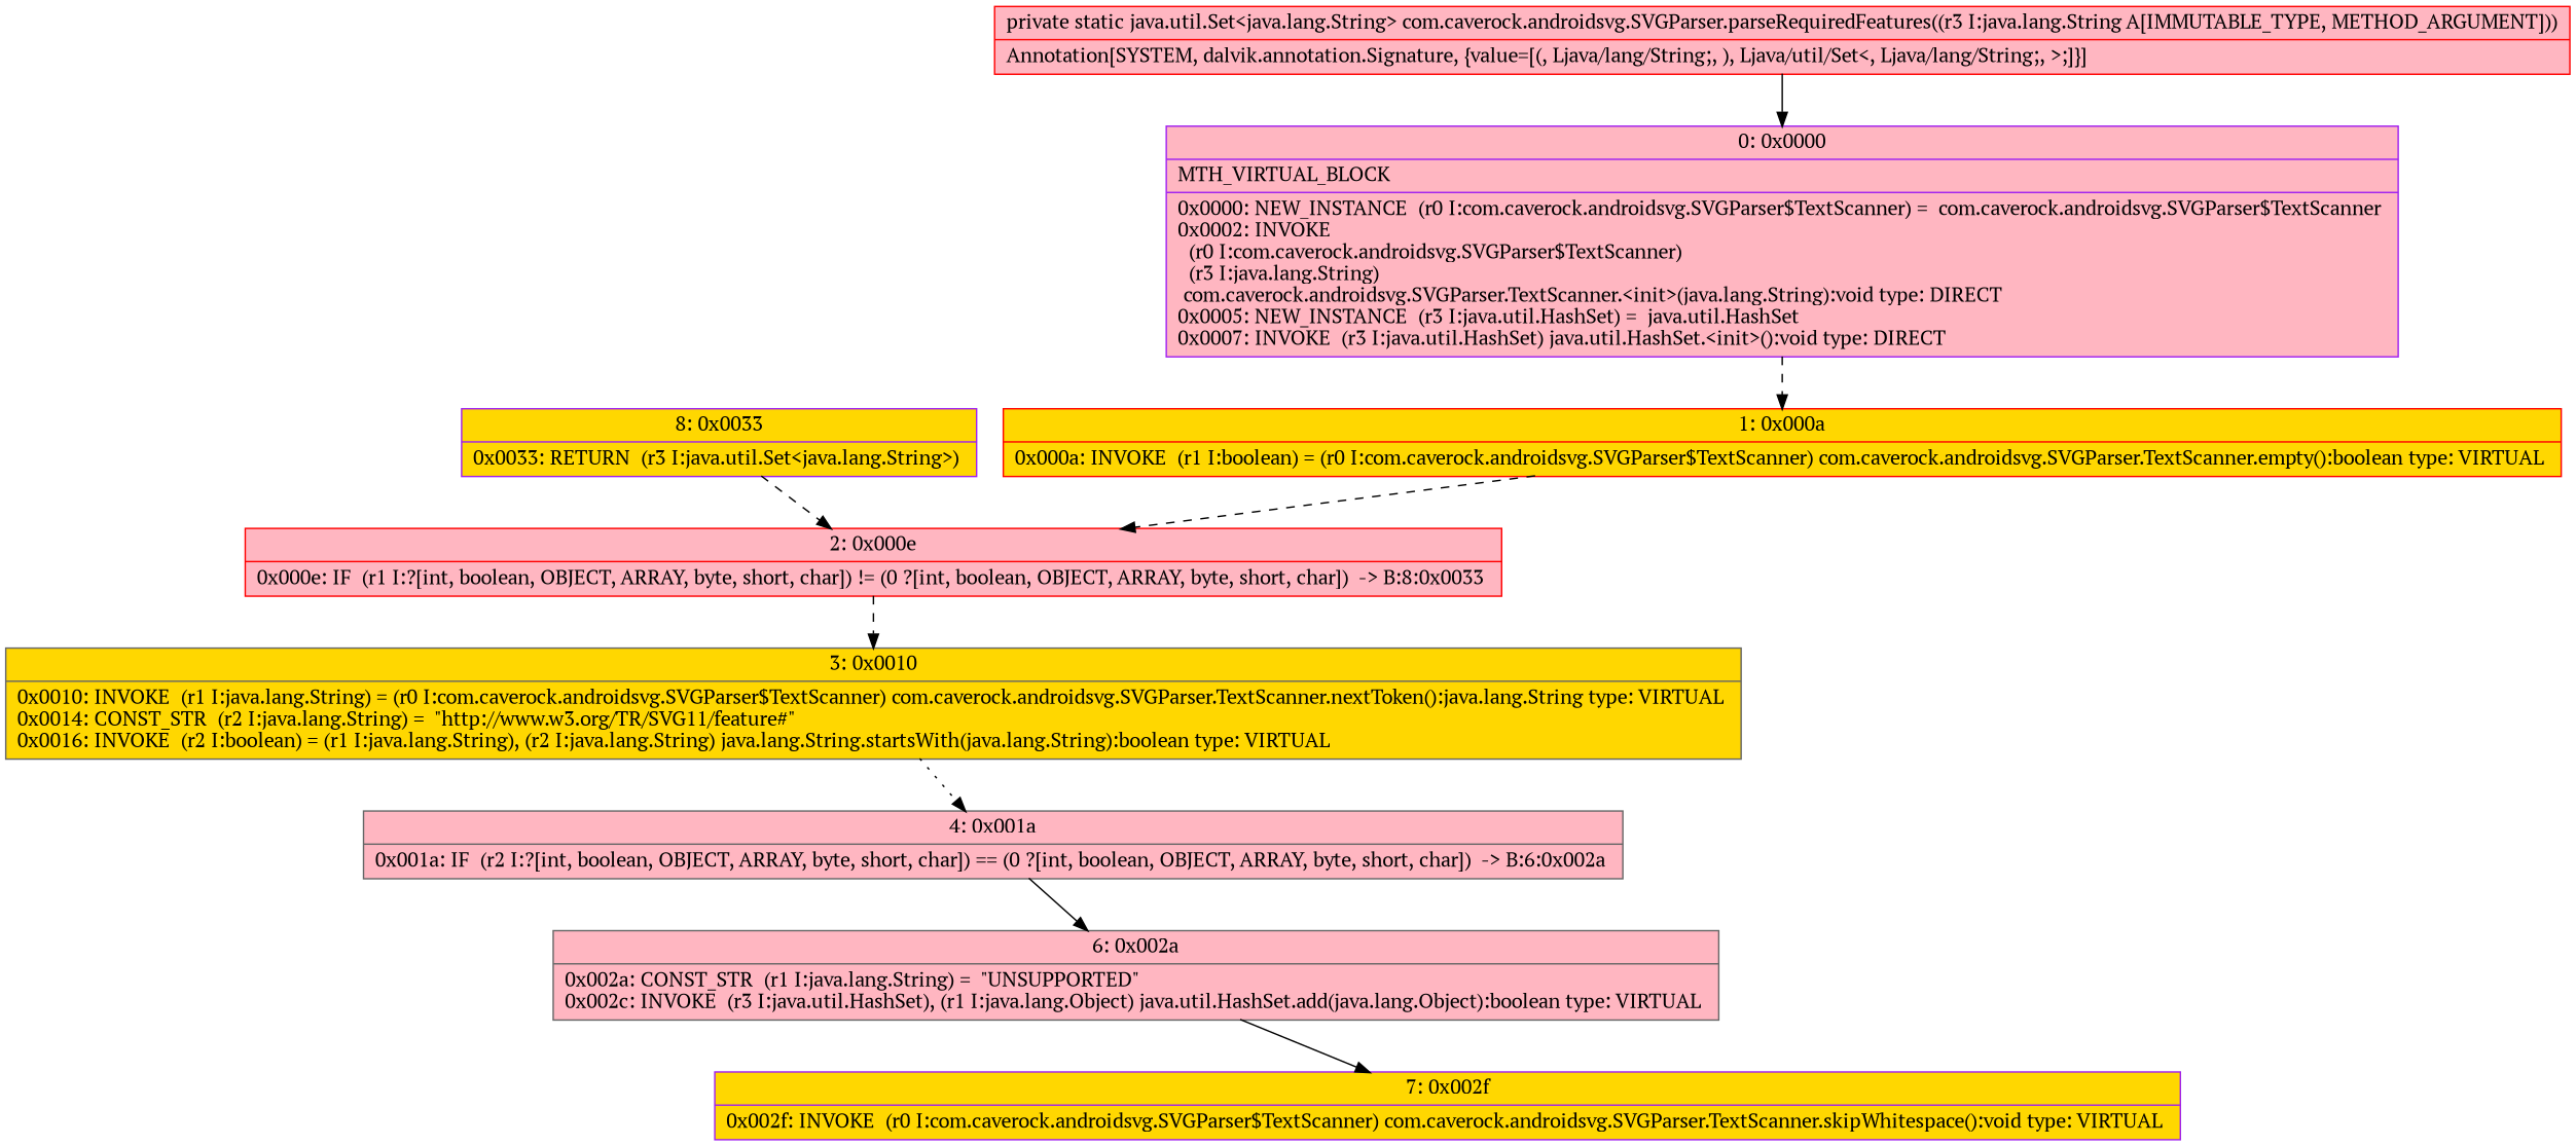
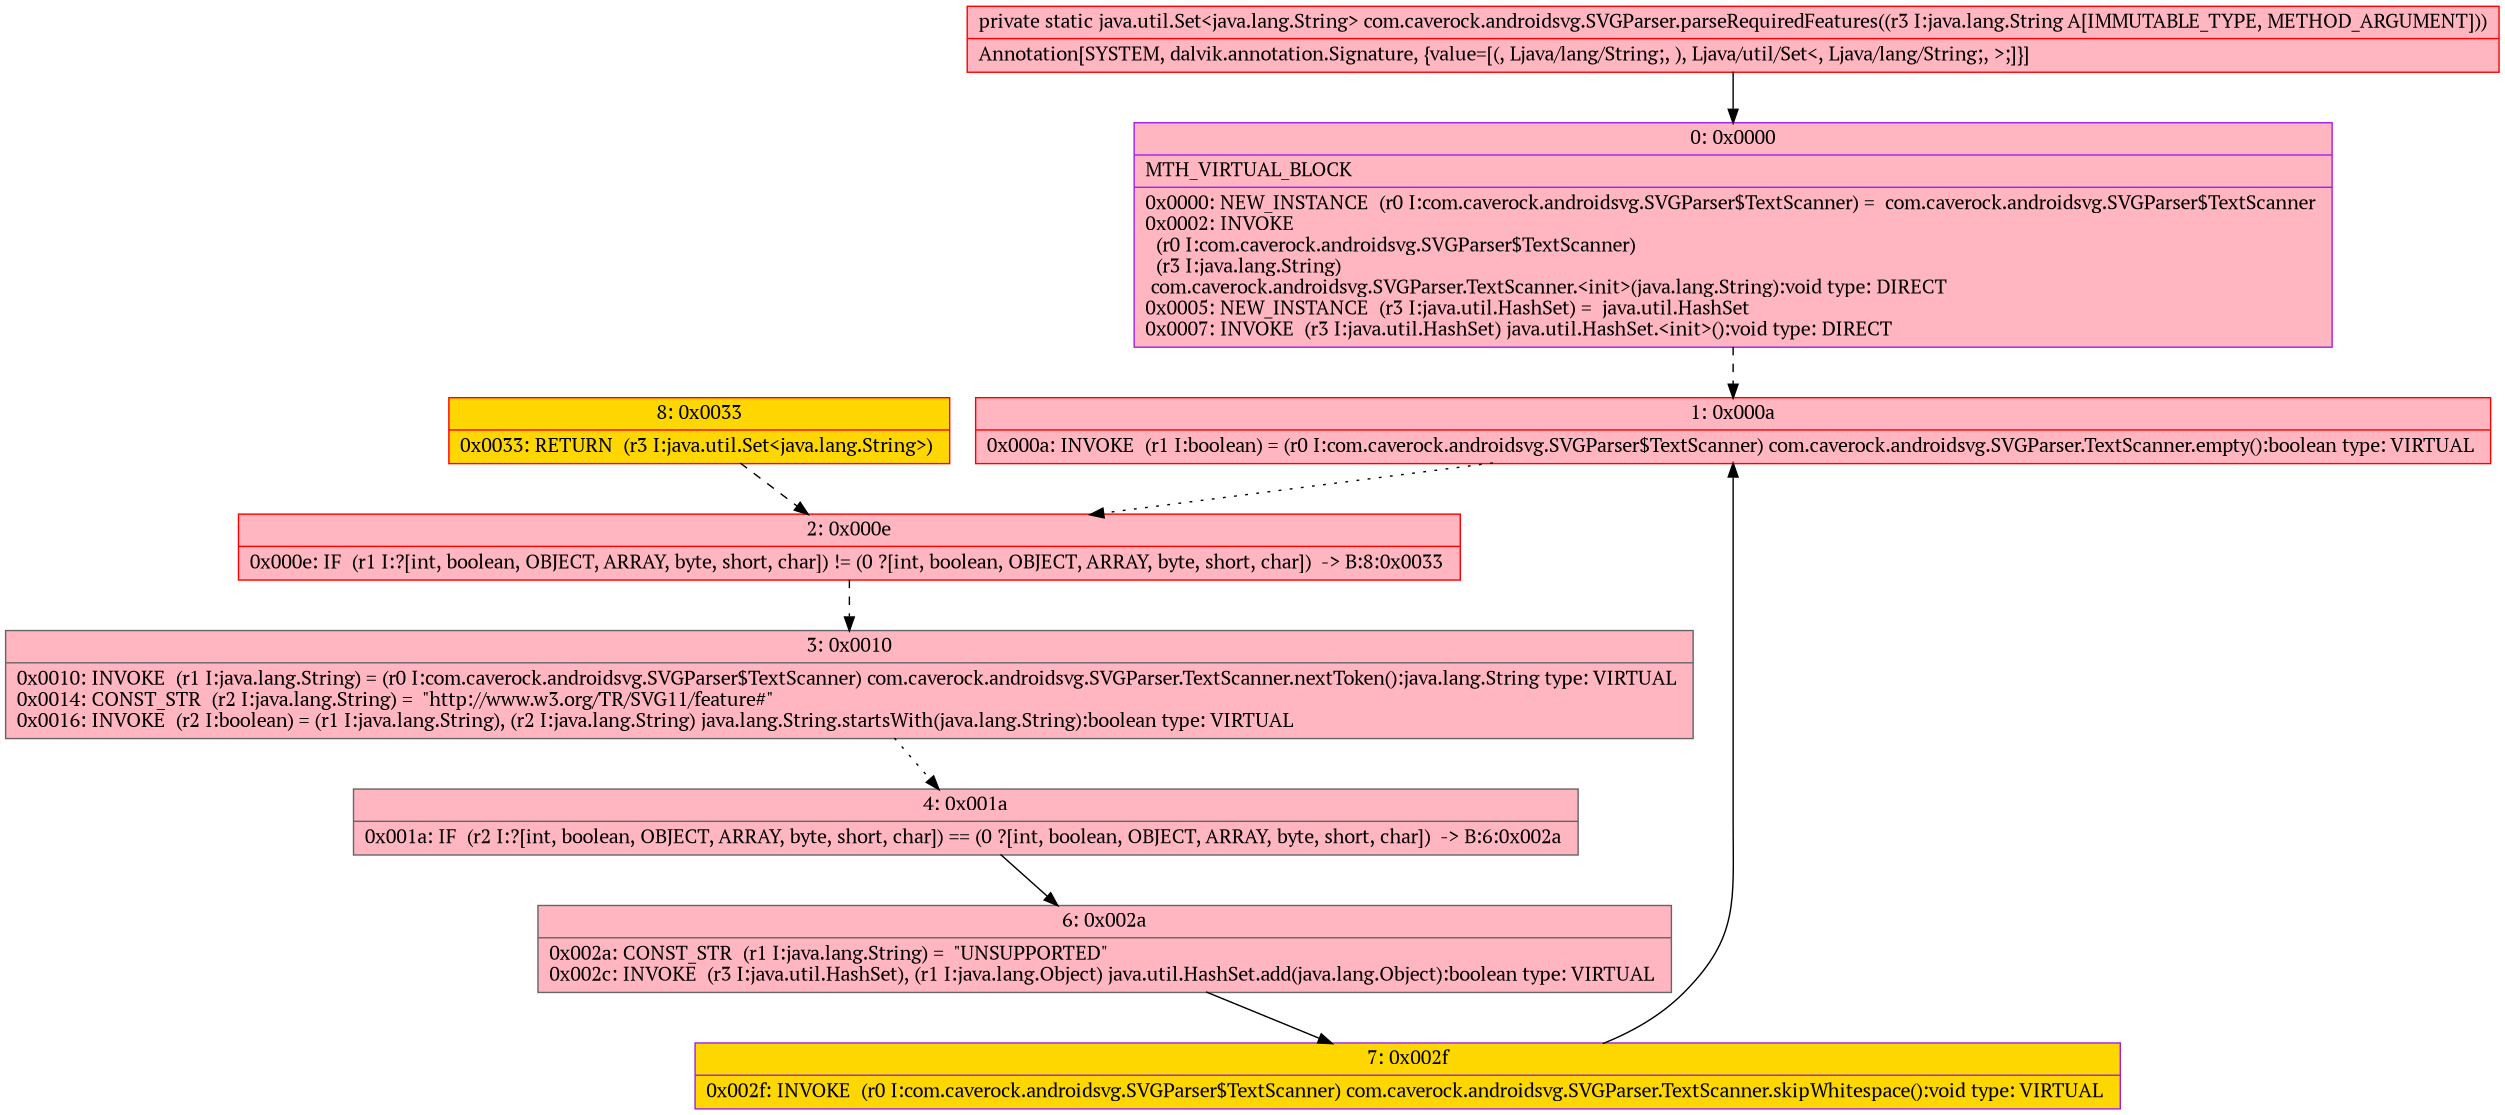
  digraph {
    fontname="PT Serif"
    node [color=red fillcolor=lightpink fontname="PT Serif" shape=record style=filled]
    edge [fontname="PT Serif" style=solid]
    n1 [color=purple label="{0\:\ 0x0000|MTH_VIRTUAL_BLOCK\l|0x0000: NEW_INSTANCE  (r0 I:com.caverock.androidsvg.SVGParser$TextScanner) =  com.caverock.androidsvg.SVGParser$TextScanner \l0x0002: INVOKE  \l  (r0 I:com.caverock.androidsvg.SVGParser$TextScanner)\l  (r3 I:java.lang.String)\l com.caverock.androidsvg.SVGParser.TextScanner.\<init\>(java.lang.String):void type: DIRECT \l0x0005: NEW_INSTANCE  (r3 I:java.util.HashSet) =  java.util.HashSet \l0x0007: INVOKE  (r3 I:java.util.HashSet) java.util.HashSet.\<init\>():void type: DIRECT \l}"]
-   n2 [fillcolor=gold label="{1\:\ 0x000a|0x000a: INVOKE  (r1 I:boolean) = (r0 I:com.caverock.androidsvg.SVGParser$TextScanner) com.caverock.androidsvg.SVGParser.TextScanner.empty():boolean type: VIRTUAL \l}"]
+   n2 [label="{1\:\ 0x000a|0x000a: INVOKE  (r1 I:boolean) = (r0 I:com.caverock.androidsvg.SVGParser$TextScanner) com.caverock.androidsvg.SVGParser.TextScanner.empty():boolean type: VIRTUAL \l}"]
    n3 [label="{2\:\ 0x000e|0x000e: IF  (r1 I:?[int, boolean, OBJECT, ARRAY, byte, short, char]) != (0 ?[int, boolean, OBJECT, ARRAY, byte, short, char])  \-\> B:8:0x0033 \l}"]
-   n4 [color=gray40 fillcolor=gold label="{3\:\ 0x0010|0x0010: INVOKE  (r1 I:java.lang.String) = (r0 I:com.caverock.androidsvg.SVGParser$TextScanner) com.caverock.androidsvg.SVGParser.TextScanner.nextToken():java.lang.String type: VIRTUAL \l0x0014: CONST_STR  (r2 I:java.lang.String) =  \"http:\/\/www.w3.org\/TR\/SVG11\/feature#\" \l0x0016: INVOKE  (r2 I:boolean) = (r1 I:java.lang.String), (r2 I:java.lang.String) java.lang.String.startsWith(java.lang.String):boolean type: VIRTUAL \l}"]
+   n4 [color=gray40 label="{3\:\ 0x0010|0x0010: INVOKE  (r1 I:java.lang.String) = (r0 I:com.caverock.androidsvg.SVGParser$TextScanner) com.caverock.androidsvg.SVGParser.TextScanner.nextToken():java.lang.String type: VIRTUAL \l0x0014: CONST_STR  (r2 I:java.lang.String) =  \"http:\/\/www.w3.org\/TR\/SVG11\/feature#\" \l0x0016: INVOKE  (r2 I:boolean) = (r1 I:java.lang.String), (r2 I:java.lang.String) java.lang.String.startsWith(java.lang.String):boolean type: VIRTUAL \l}"]
    n5 [color=gray40 label="{4\:\ 0x001a|0x001a: IF  (r2 I:?[int, boolean, OBJECT, ARRAY, byte, short, char]) == (0 ?[int, boolean, OBJECT, ARRAY, byte, short, char])  \-\> B:6:0x002a \l}"]
-   n6 [color=purple fillcolor=gold label="{8\:\ 0x0033|0x0033: RETURN  (r3 I:java.util.Set\<java.lang.String\>) \l}"]
+   n6 [fillcolor=gold label="{8\:\ 0x0033|0x0033: RETURN  (r3 I:java.util.Set\<java.lang.String\>) \l}"]
    n7 [color=gray40 label="{6\:\ 0x002a|0x002a: CONST_STR  (r1 I:java.lang.String) =  \"UNSUPPORTED\" \l0x002c: INVOKE  (r3 I:java.util.HashSet), (r1 I:java.lang.Object) java.util.HashSet.add(java.lang.Object):boolean type: VIRTUAL \l}"]
    n8 [color=purple fillcolor=gold label="{7\:\ 0x002f|0x002f: INVOKE  (r0 I:com.caverock.androidsvg.SVGParser$TextScanner) com.caverock.androidsvg.SVGParser.TextScanner.skipWhitespace():void type: VIRTUAL \l}"]
    n9 [label="{private static java.util.Set\<java.lang.String\> com.caverock.androidsvg.SVGParser.parseRequiredFeatures((r3 I:java.lang.String A[IMMUTABLE_TYPE, METHOD_ARGUMENT]))  | Annotation[SYSTEM, dalvik.annotation.Signature, \{value=[(, Ljava\/lang\/String;, ), Ljava\/util\/Set\<, Ljava\/lang\/String;, \>;]\}]\l}"]
    n1 -> n2 [style=dashed]
-   n2 -> n3 [style=dashed]
+   n2 -> n3 [style=dotted]
    n3 -> n4 [style=dashed]
    n4 -> n5 [style=dotted]
    n5 -> n7
    n6 -> n3 [style=dashed]
    n7 -> n8
+   n8 -> n2
    n9 -> n1
  }
